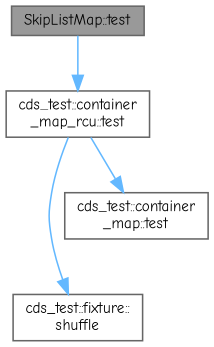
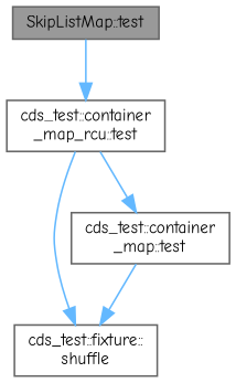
  digraph {
    rankdir=TB
    fontname="Comic Neue"
    node [color=grey40 fillcolor=white fontname="Comic Neue" fontsize=10 shape=box style=filled]
    edge [color=steelblue1 fontname="Comic Neue" fontsize=10 labelfontname=Helvetica labelfontsize=10 style=solid]
    n1 [color=gray40 fillcolor=grey60 fontcolor=black height=0.2 label="SkipListMap::test" width=0.4]
    n2 [height=0.2 label="cds_test::container\l_map_rcu::test" width=0.4]
    n3 [height=0.2 label="cds_test::fixture::\lshuffle" width=0.4]
    n4 [height=0.2 label="cds_test::container\l_map::test" width=0.4]
    n1 -> n2
    n2 -> n3
    n2 -> n4
+   n4 -> n3
  }
